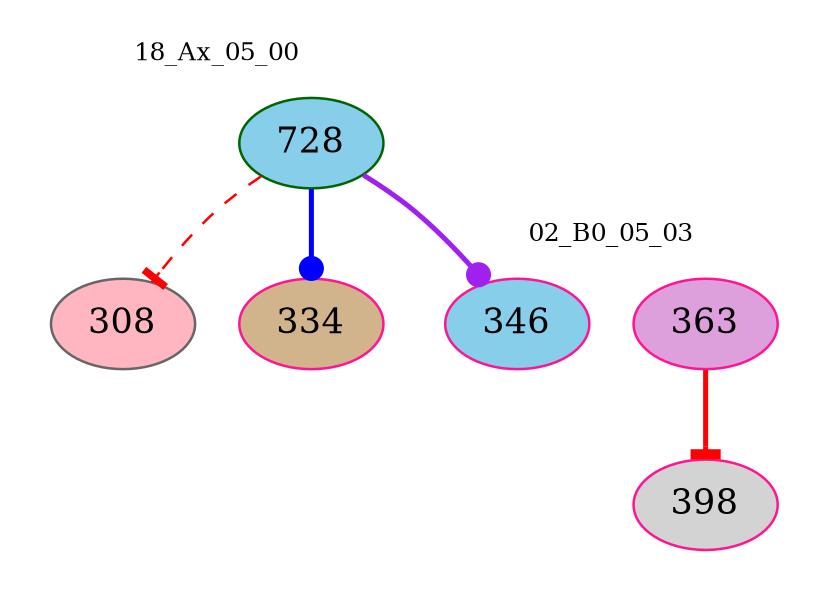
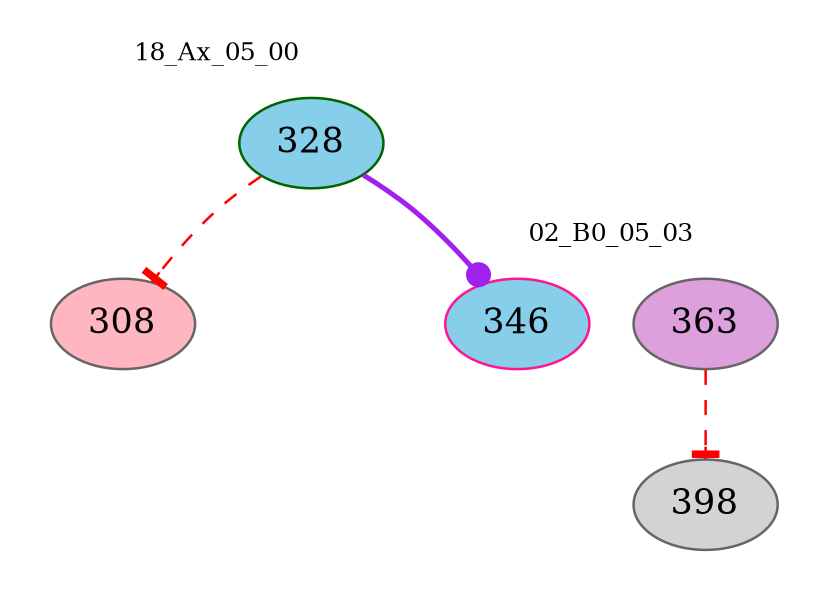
  digraph {
    node [color=gray40 fillcolor=skyblue style=filled]
    edge [arrowhead=tee color=red style=dashed]
-   n1 [color=darkgreen label=728]
+   n1 [color=darkgreen label=328]
    n2 [fillcolor=lightpink label=308]
-   n3 [color=deeppink fillcolor=tan label=334]
-   n4 [color=deeppink fillcolor=plum label=363]
+   n4 [fillcolor=plum label=363]
    n5 [color=deeppink label=346]
-   n6 [color=deeppink fillcolor=lightgrey label=398]
+   n6 [fillcolor=lightgrey label=398]
    subgraph cluster_1 {
      color=white
      fontsize=10
      label="18_Ax_05_00"
      n1
      n2
-     n3
    }
    subgraph cluster_2 {
      color=white
      fontsize=10
      label="02_B0_05_03"
      n4
      n5
      n6
    }
    n1 -> n2
-   n1 -> n3 [arrowhead=dot color=blue style=bold]
    n1 -> n5 [arrowhead=dot color=purple style=bold]
-   n4 -> n6 [style=bold]
+   n4 -> n6
  }
